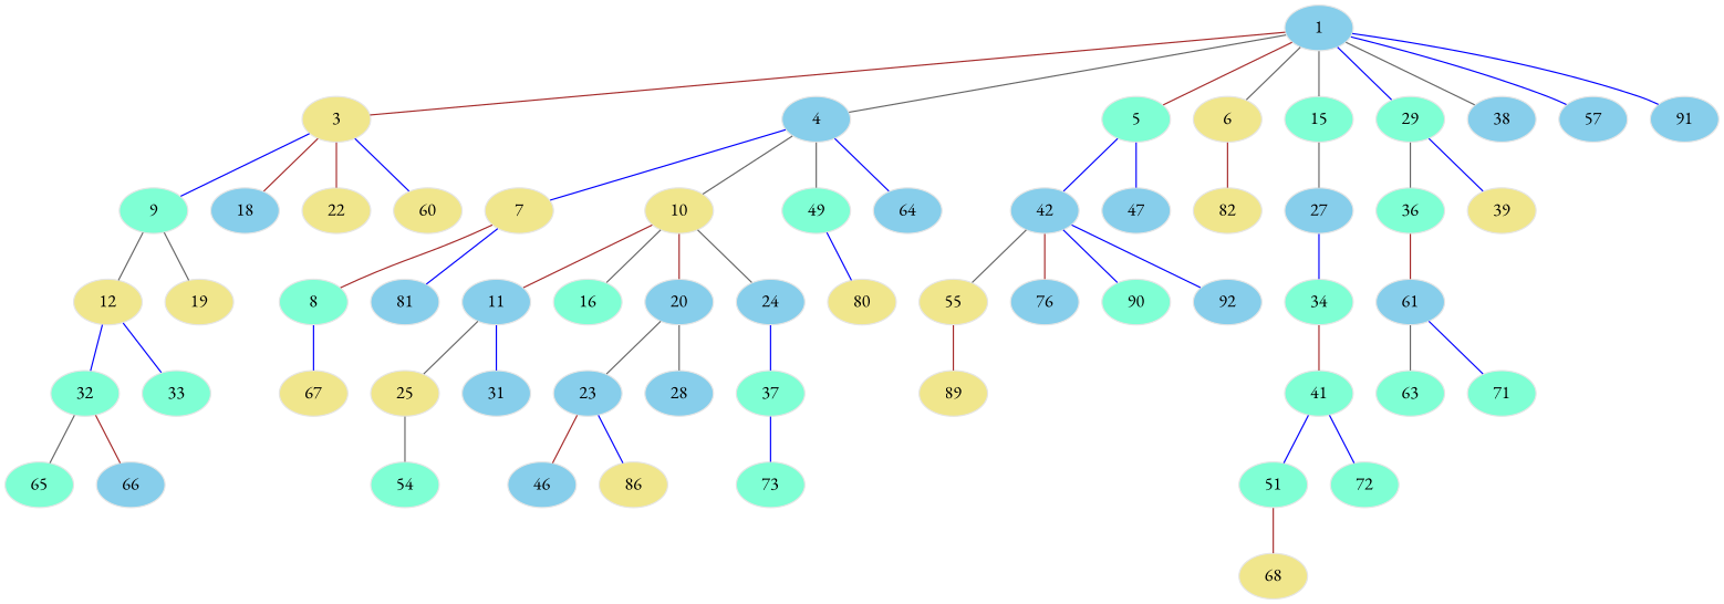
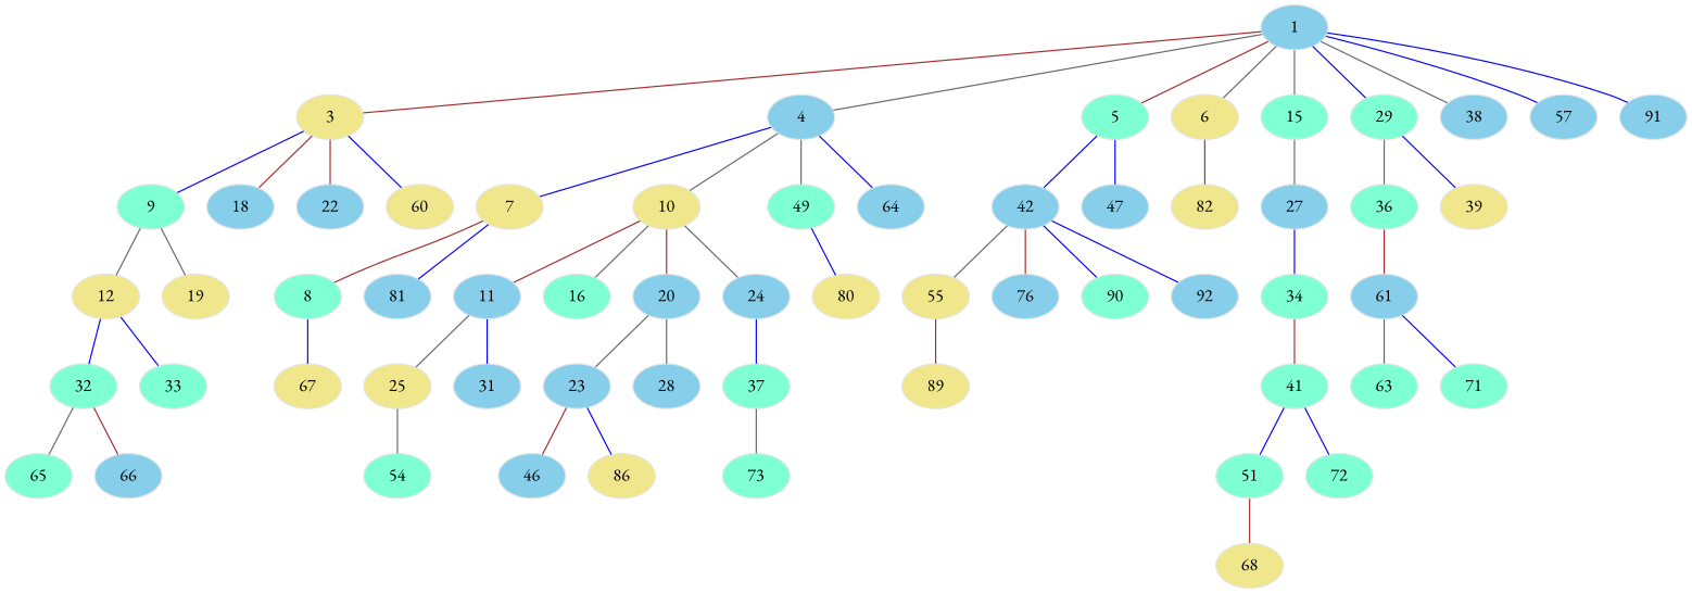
  graph {
    fontname="EB Garamond"
    node [color=gray90 fillcolor=skyblue fontname="EB Garamond" style=filled]
    edge [color=blue fontname="EB Garamond"]
    1 [super="+2"]
    3 [fillcolor=khaki super="+78"]
    4 [super="+14"]
    5 [fillcolor=aquamarine super="+69"]
    6 [fillcolor=khaki super="+74"]
    15 [fillcolor=aquamarine super="+83"]
    29 [fillcolor=aquamarine]
    38 [super="+50"]
    57 [super="+88"]
    91
    9 [fillcolor=aquamarine]
    18
-   22 [fillcolor=khaki]
+   22
    60 [fillcolor=khaki]
    7 [fillcolor=khaki super="+13"]
    10 [fillcolor=khaki]
    49 [fillcolor=aquamarine super="+58"]
    64
    42 [super="+52"]
    47
    82 [fillcolor=khaki]
    27 [super="+62"]
    36 [fillcolor=aquamarine super="+40"]
    39 [fillcolor=khaki super="+56"]
    12 [fillcolor=khaki super="+30"]
    19 [fillcolor=khaki super="+45"]
    8 [fillcolor=aquamarine]
    81
    11 [super="+26"]
    16 [fillcolor=aquamarine super="+21"]
    20 [super="+79"]
    24 [super="+53"]
    80 [fillcolor=khaki]
    55 [fillcolor=khaki super="+87"]
    76
    90 [fillcolor=aquamarine]
    92
    67 [fillcolor=khaki]
    32 [fillcolor=aquamarine super="+44"]
    33 [fillcolor=aquamarine super="+43"]
    25 [fillcolor=khaki]
    31
    23 [super="+35"]
    28
    37 [fillcolor=aquamarine super="+70"]
    54 [fillcolor=aquamarine super="+84"]
    65 [fillcolor=aquamarine]
    66
    34 [fillcolor=aquamarine super="+59"]
    46 [super="+85"]
    86 [fillcolor=khaki]
    73 [fillcolor=aquamarine]
    41 [fillcolor=aquamarine super="+48"]
    61
    51 [fillcolor=aquamarine]
    72 [fillcolor=aquamarine]
    63 [fillcolor=aquamarine]
    71 [fillcolor=aquamarine super="+77"]
    68 [fillcolor=khaki]
    89 [fillcolor=khaki]
    1 -- 3 [color=brown]
    1 -- 4 [color=gray40]
    1 -- 5 [color=brown]
    1 -- 6 [color=gray40]
    1 -- 15 [color=gray40]
    1 -- 29
    1 -- 38 [color=gray40]
    1 -- 57
    1 -- 91
    3 -- 9
    3 -- 18 [color=brown]
    3 -- 22 [color=brown]
    3 -- 60
    4 -- 7
    4 -- 10 [color=gray40]
    4 -- 49 [color=gray40]
    4 -- 64
    5 -- 42
    5 -- 47
    6 -- 82 [color=brown]
    15 -- 27 [color=gray40]
    29 -- 36 [color=gray40]
    29 -- 39
    9 -- 12 [color=gray40]
    9 -- 19 [color=gray40]
    7 -- 8 [color=brown]
    7 -- 81
    10 -- 11 [color=brown]
    10 -- 16 [color=gray40]
    10 -- 20 [color=brown]
    10 -- 24 [color=gray40]
    49 -- 80
    42 -- 55 [color=gray40]
    42 -- 76 [color=brown]
    42 -- 90
    42 -- 92
    27 -- 34
    36 -- 61 [color=brown]
    12 -- 32
    12 -- 33
    8 -- 67
    11 -- 25 [color=gray40]
    11 -- 31
    20 -- 23 [color=gray40]
    20 -- 28 [color=gray40]
    24 -- 37
    55 -- 89 [color=brown]
    32 -- 65 [color=gray40]
    32 -- 66 [color=brown]
    25 -- 54 [color=gray40]
    23 -- 46 [color=brown]
    23 -- 86
-   37 -- 73
+   37 -- 73 [color=gray40]
    34 -- 41 [color=brown]
    41 -- 51
    41 -- 72
    61 -- 63 [color=gray40]
    61 -- 71
    51 -- 68 [color=brown]
  }
